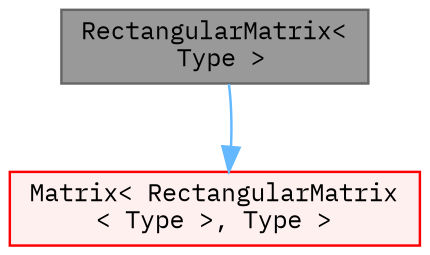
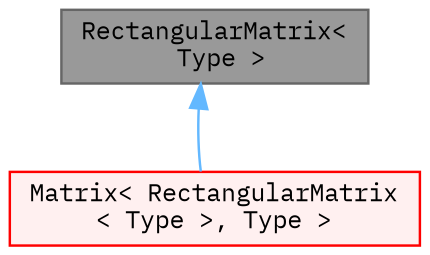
  digraph {
    fontname="IBM Plex Mono"
    node [fontname="IBM Plex Mono" fontsize=10 shape=box style=filled]
    n1 [color=gray40 fillcolor=grey60 fontcolor=black height=0.2 label="RectangularMatrix\<\l Type \>" width=0.4]
    n2 [color=red fillcolor="#FFF0F0" height=0.2 label="Matrix\< RectangularMatrix\l\< Type \>, Type \>" width=0.4]
-   n2 -> n1 [color=steelblue1 dir=back fontname="IBM Plex Mono" fontsize=10 labelfontname=Helvetica labelfontsize=10 style=solid]
+   n1 -> n2 [color=steelblue1 dir=back fontname="IBM Plex Mono" fontsize=10 labelfontname=Helvetica labelfontsize=10 style=solid]
  }
